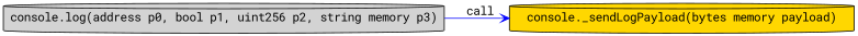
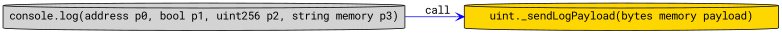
  digraph {
    rankdir=LR
    fontname="Roboto Mono"
    node [style=filled shape=cylinder fontname="Roboto Mono"]
    "console.log(address p0, bool p1, uint256 p2, string memory p3)" [height=0.5 width=7.131 fillcolor=lightgrey]
-   "console._sendLogPayload(bytes memory payload)" [height=0.5 width=5.7372 fillcolor=gold]
+   "console._sendLogPayload(bytes memory payload)" [height=0.5 width=5.7372 fillcolor=gold label="uint._sendLogPayload(bytes memory payload)"]
    "console.log(address p0, bool p1, uint256 p2, string memory p3)" -> "console._sendLogPayload(bytes memory payload)" [label=" call" color=blue arrowhead=vee fontname="Roboto Mono"]
  }
